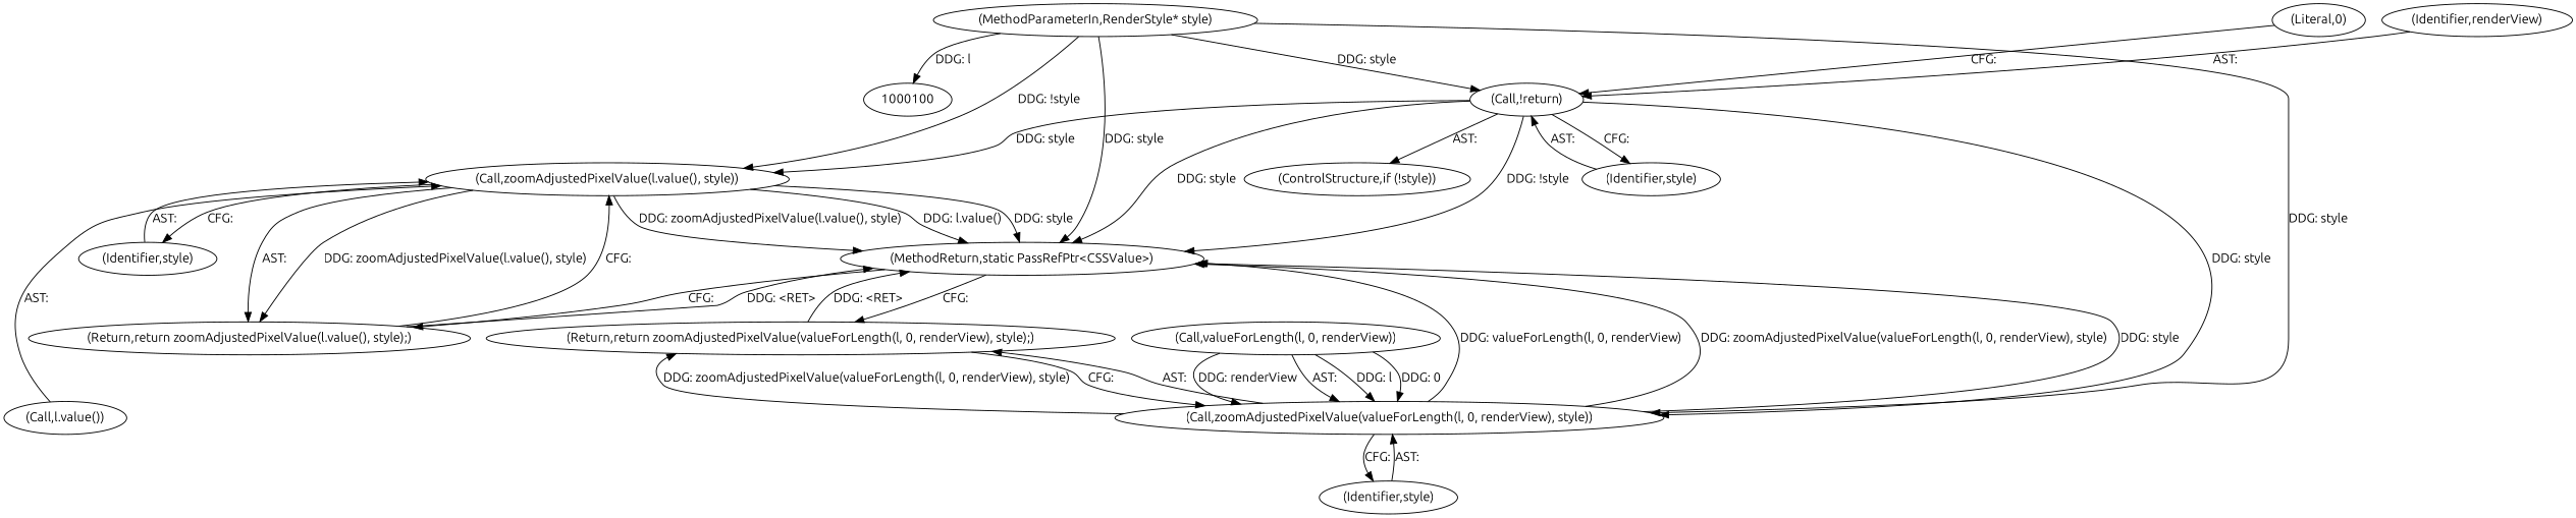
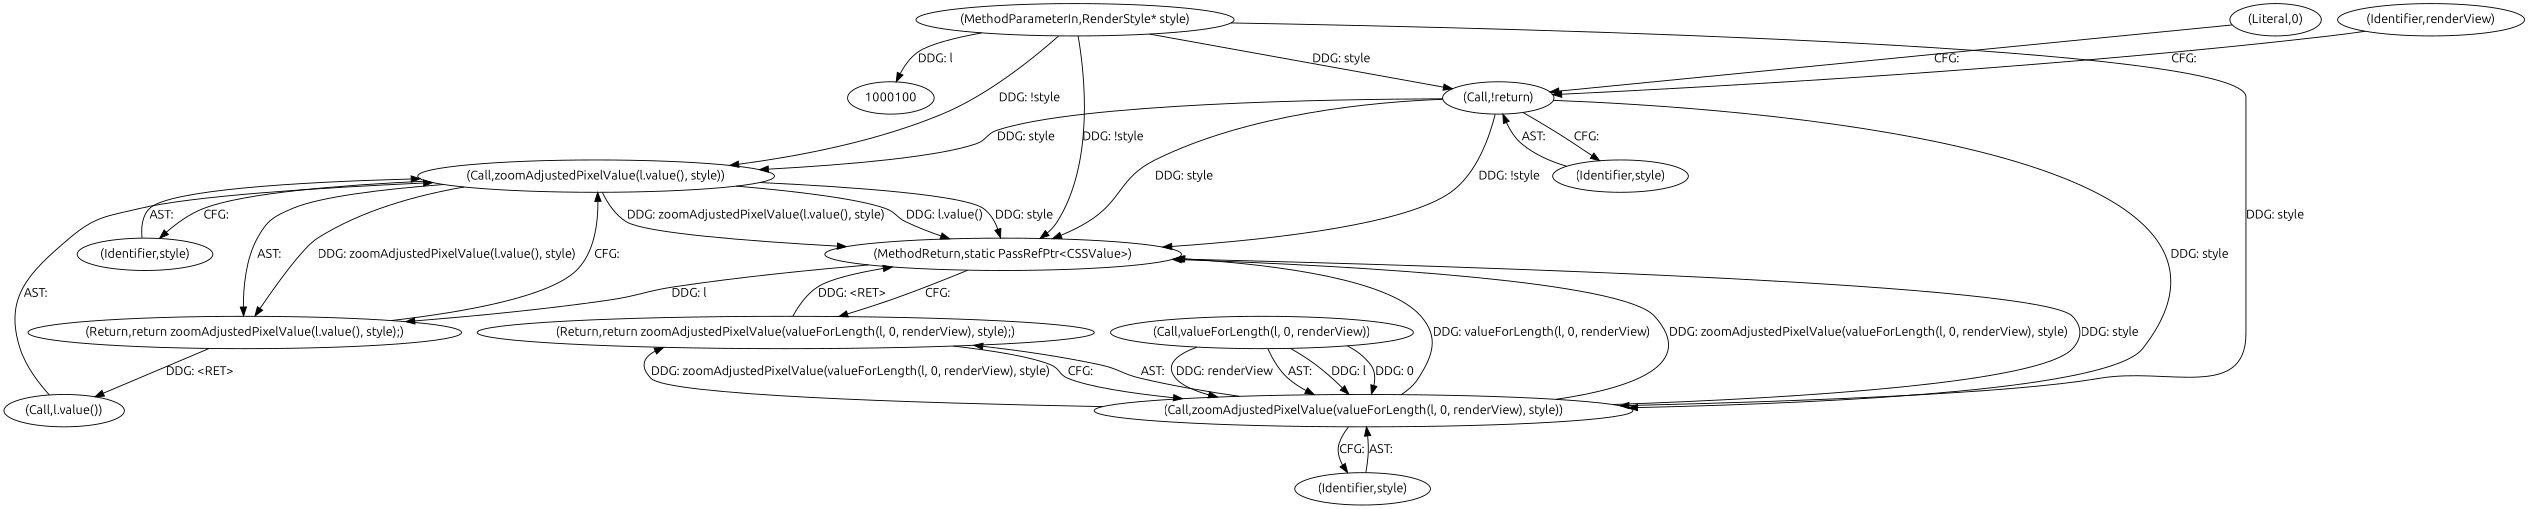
  digraph {
    fontname=Ubuntu
    node [fontname=Ubuntu]
    edge [fontname=Ubuntu]
    n1 [label="(Call,!return)"]
    n2 [label="(Call,zoomAdjustedPixelValue(l.value(), style))"]
    n3 [label="(Call,zoomAdjustedPixelValue(valueForLength(l, 0, renderView), style))"]
    n4 [label="(MethodReturn,static PassRefPtr<CSSValue>)"]
    n5 [label="(Identifier,style)"]
-   n6 [label="(ControlStructure,if (!style))"]
    n7 [label="(Return,return zoomAdjustedPixelValue(l.value(), style);)"]
    n8 [label="(Identifier,style)"]
    n9 [label="(Return,return zoomAdjustedPixelValue(valueForLength(l, 0, renderView), style);)"]
    n10 [label="(Identifier,style)"]
    n11 [label="(MethodParameterIn,RenderStyle* style)"]
    1000100
    n13 [label="(Call,l.value())"]
    n14 [label="(Literal,0)"]
    n15 [label="(Call,valueForLength(l, 0, renderView))"]
    n16 [label="(Identifier,renderView)"]
    n1 -> n2 [label="DDG: style"]
    n1 -> n3 [label="DDG: style"]
    n1 -> n4 [label="DDG: style"]
    n1 -> n4 [label="DDG: !style"]
    n1 -> n5 [label="CFG: "]
-   n1 -> n6 [label="AST: "]
    n2 -> n4 [label="DDG: zoomAdjustedPixelValue(l.value(), style)"]
    n2 -> n4 [label="DDG: l.value()"]
    n2 -> n4 [label="DDG: style"]
    n2 -> n7 [label="AST: "]
    n2 -> n7 [label="DDG: zoomAdjustedPixelValue(l.value(), style)"]
    n2 -> n8 [label="CFG: "]
    n3 -> n4 [label="DDG: valueForLength(l, 0, renderView)"]
    n3 -> n4 [label="DDG: zoomAdjustedPixelValue(valueForLength(l, 0, renderView), style)"]
    n3 -> n4 [label="DDG: style"]
    n3 -> n9 [label="AST: "]
    n3 -> n9 [label="DDG: zoomAdjustedPixelValue(valueForLength(l, 0, renderView), style)"]
    n3 -> n10 [label="CFG: "]
-   n4 -> n7 [label="CFG: "]
+   n4 -> n7 [label="DDG: l"]
    n4 -> n9 [label="CFG: "]
    n5 -> n1 [label="AST: "]
    n7 -> n2 [label="CFG: "]
-   n7 -> n4 [label="DDG: <RET>"]
+   n7 -> n13 [label="DDG: <RET>"]
    n8 -> n2 [label="AST: "]
    n9 -> n3 [label="CFG: "]
    n9 -> n4 [label="DDG: <RET>"]
    n10 -> n3 [label="AST: "]
    n11 -> n1 [label="DDG: style"]
    n11 -> n2 [label="DDG: !style"]
    n11 -> n3 [label="DDG: style"]
-   n11 -> n4 [label="DDG: style"]
+   n11 -> n4 [label="DDG: !style"]
    n11 -> 1000100 [label="DDG: l"]
    n13 -> n2 [label="AST: "]
    n14 -> n1 [label="CFG: "]
    n15 -> n3 [label="AST: "]
    n15 -> n3 [label="DDG: l"]
    n15 -> n3 [label="DDG: 0"]
    n15 -> n3 [label="DDG: renderView"]
-   n16 -> n1 [label="AST: "]
+   n16 -> n1 [label="CFG: "]
  }
